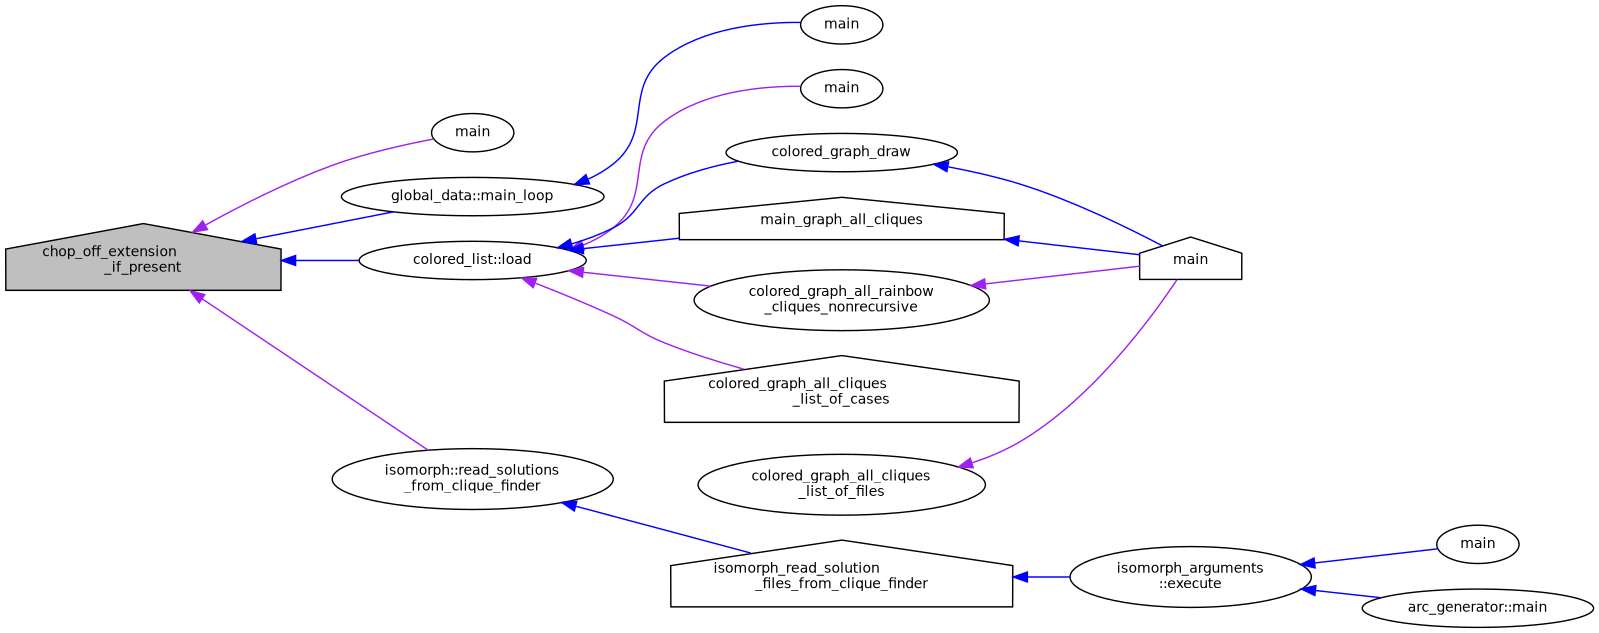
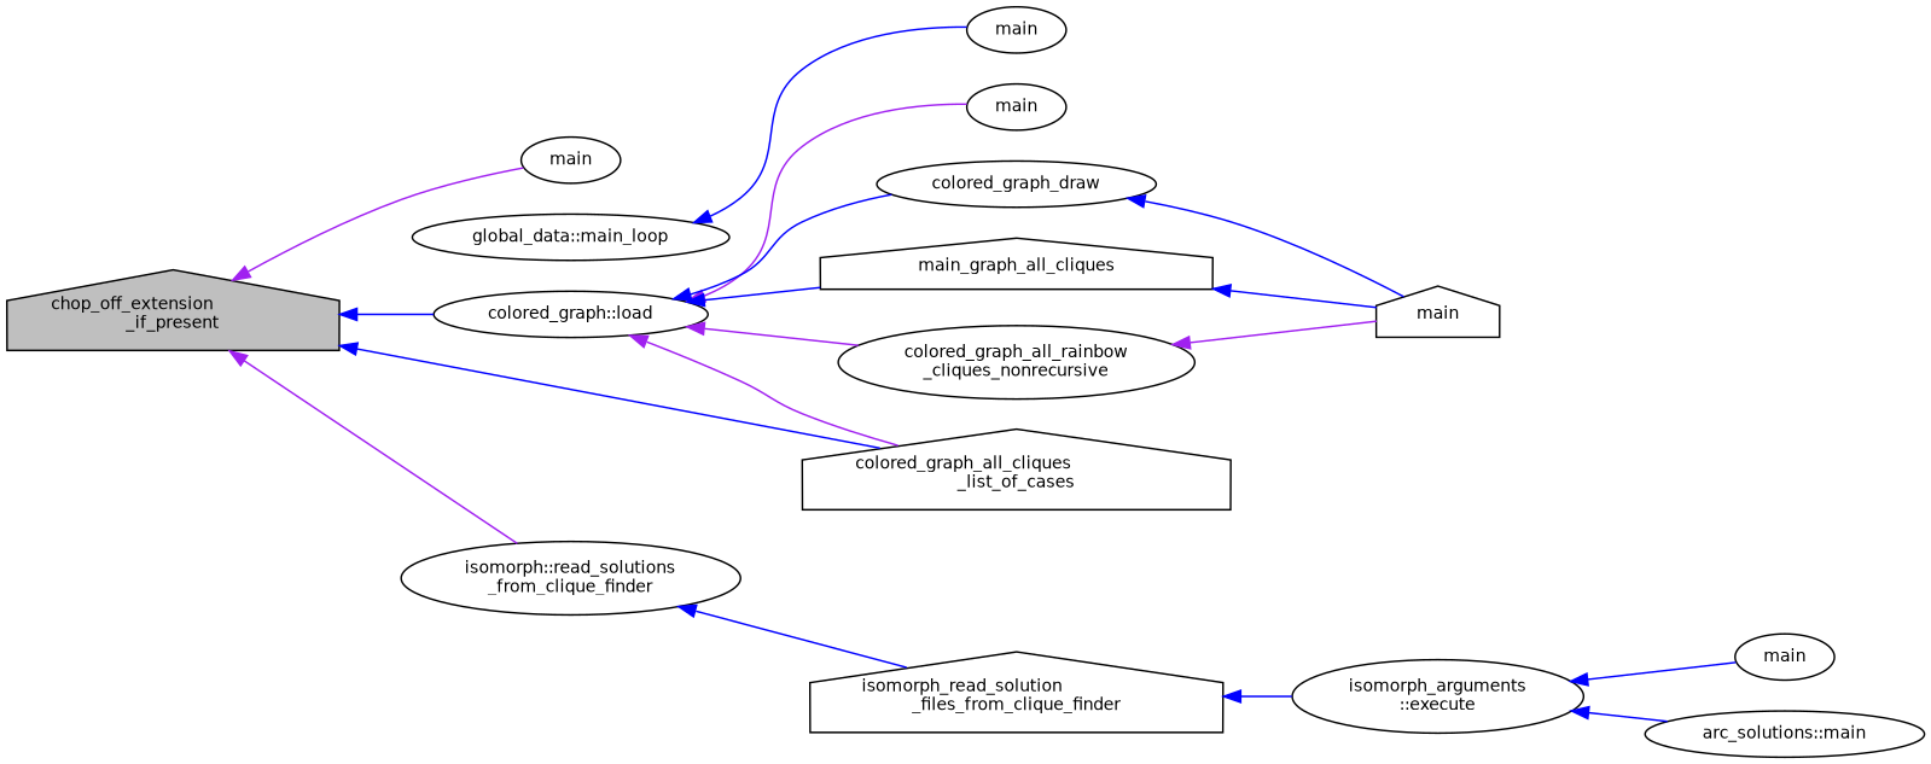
  digraph {
    rankdir=LR
    node [color=black fillcolor=white fontname=Helvetica fontsize=10 shape=ellipse style=filled]
    edge [color=blue dir=back fontname=Helvetica fontsize=10 labelfontname=Helvetica labelfontsize=10 style=solid]
    n1 [fillcolor=grey75 fontcolor=black height=0.2 label="chop_off_extension\l_if_present" shape=house width=0.4]
    n2 [height=0.2 label=main width=0.4]
    n3 [height=0.2 label="global_data::main_loop" width=0.4]
-   n4 [height=0.2 label="colored_list::load" width=0.4]
+   n4 [height=0.2 label="colored_graph::load" width=0.4]
    n5 [height=0.2 label="isomorph::read_solutions\l_from_clique_finder" width=0.4]
    n6 [height=0.2 label=main width=0.4]
    n7 [height=0.2 label=main width=0.4]
    n8 [height=0.2 label=colored_graph_draw width=0.4]
    n9 [height=0.2 label=main_graph_all_cliques shape=house width=0.4]
    n10 [height=0.2 label="colored_graph_all_cliques\l_list_of_cases" shape=house width=0.4]
    n11 [height=0.2 label="colored_graph_all_rainbow\l_cliques_nonrecursive" width=0.4]
    n12 [height=0.2 label="isomorph_read_solution\l_files_from_clique_finder" shape=house width=0.4]
    n13 [height=0.2 label=main shape=house width=0.4]
-   n14 [height=0.2 label="colored_graph_all_cliques\l_list_of_files" width=0.4]
    n15 [height=0.2 label="isomorph_arguments\l::execute" width=0.4]
    n16 [height=0.2 label=main width=0.4]
-   n17 [height=0.2 label="arc_generator::main" width=0.4]
+   n17 [height=0.2 label="arc_solutions::main" width=0.4]
    n1 -> n2 [color=purple]
-   n1 -> n3
+   n1 -> n10
    n1 -> n4
    n1 -> n5 [color=purple]
    n3 -> n6
    n4 -> n7 [color=purple]
    n4 -> n8
    n4 -> n9
    n4 -> n10 [color=purple]
    n4 -> n11 [color=purple]
    n5 -> n12
    n8 -> n13
    n9 -> n13
    n11 -> n13 [color=purple]
    n12 -> n15
-   n14 -> n13 [color=purple]
    n15 -> n16
    n15 -> n17
  }
